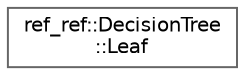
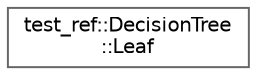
  digraph {
    rankdir=LR
-   n1 [color=grey40 fillcolor=white fontname=Helvetica fontsize=10 height=0.2 label="ref_ref::DecisionTree\l::Leaf" shape=box style=filled width=0.4]
+   n1 [color=grey40 fillcolor=white fontname=Helvetica fontsize=10 height=0.2 label="test_ref::DecisionTree\l::Leaf" shape=box style=filled width=0.4]
  }
